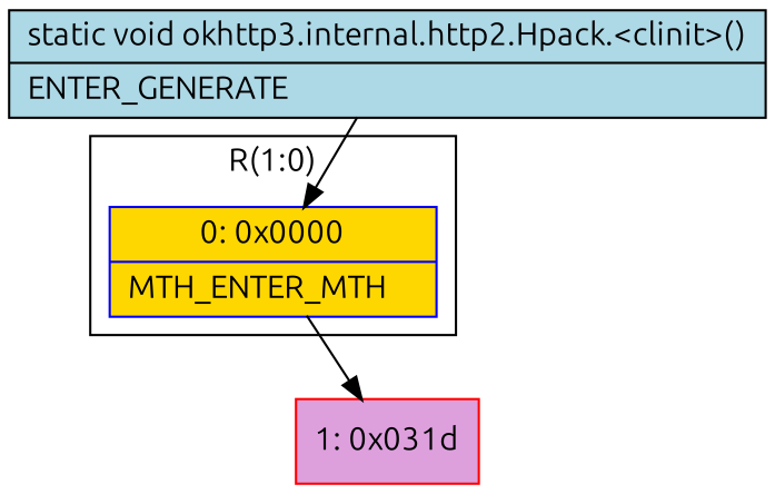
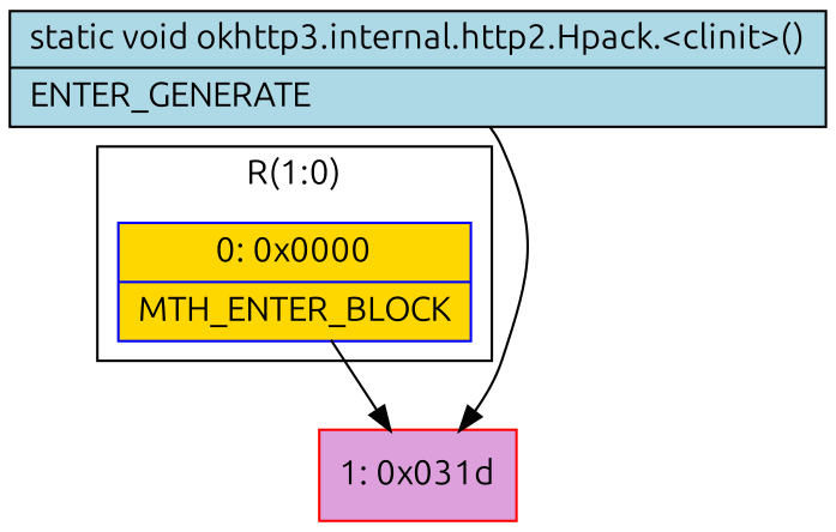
  digraph {
    fontname=Ubuntu
    node [fontname=Ubuntu shape=record style=filled]
    edge [fontname=Ubuntu]
-   n1 [color=blue fillcolor=gold label="{0\:\ 0x0000|MTH_ENTER_MTH\l}"]
+   n1 [color=blue fillcolor=gold label="{0\:\ 0x0000|MTH_ENTER_BLOCK\l}"]
    n2 [color=red fillcolor=plum label="{1\:\ 0x031d}"]
    n3 [fillcolor=lightblue label="{static void okhttp3.internal.http2.Hpack.\<clinit\>()  | ENTER_GENERATE\l}"]
    subgraph cluster_1 {
      label="R(1:0)"
      n1
    }
    n1 -> n2
-   n3 -> n1
+   n3 -> n2
  }
